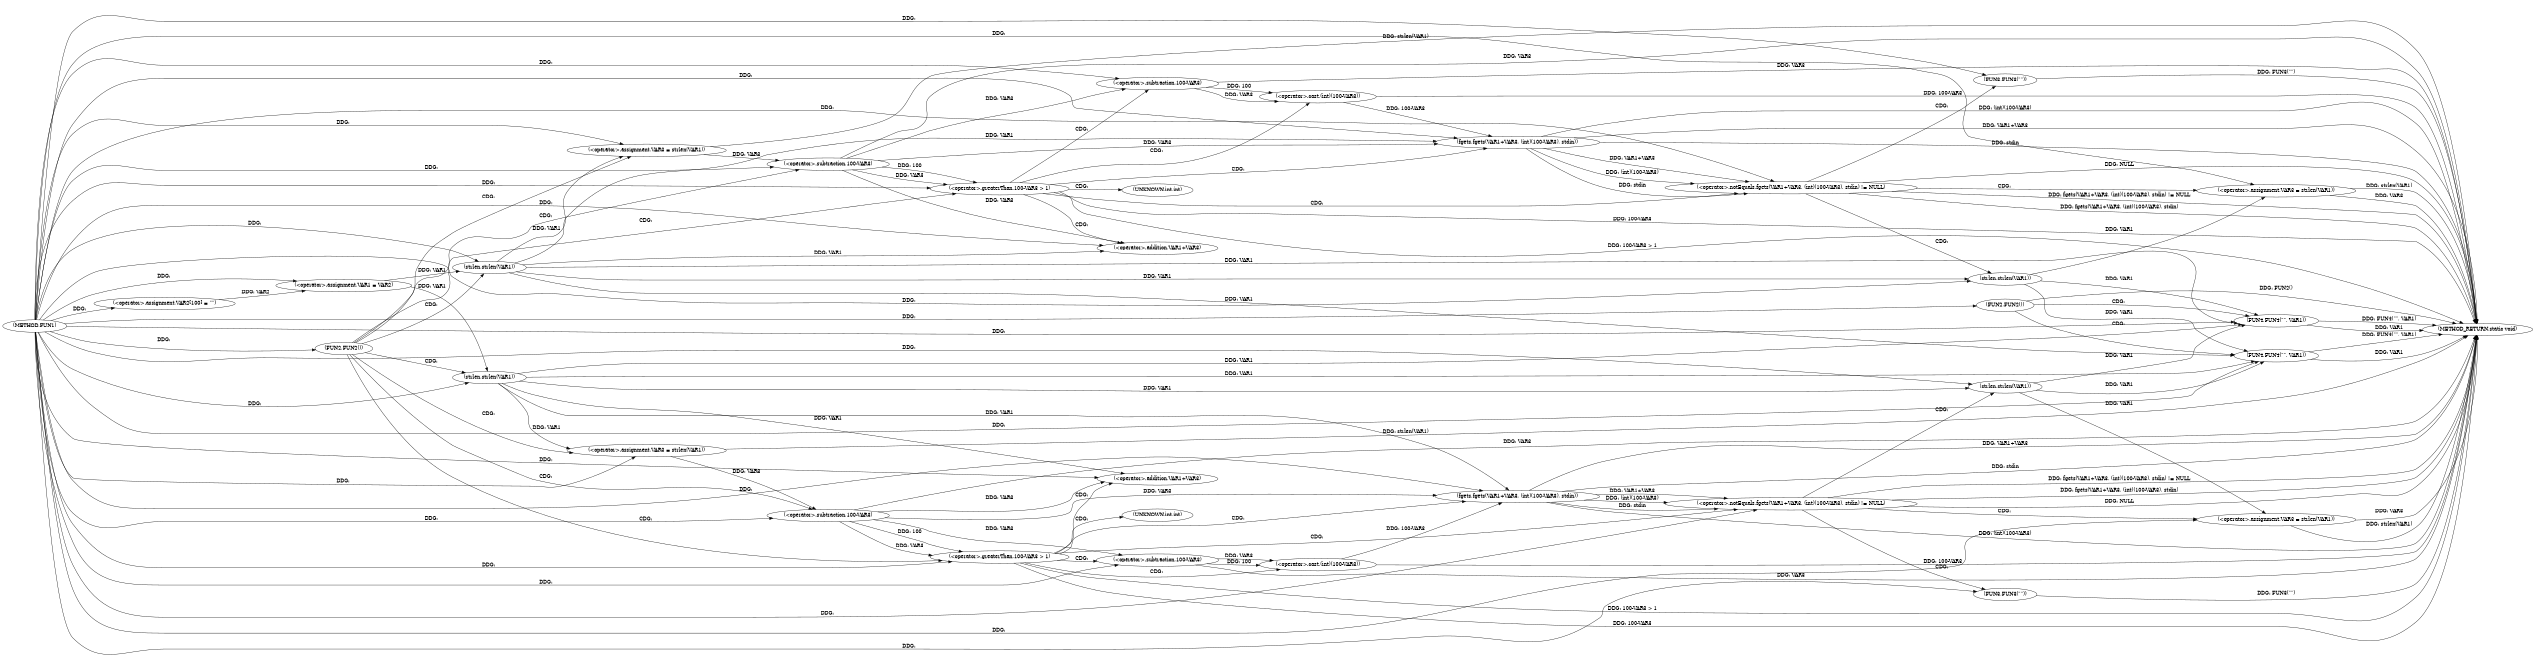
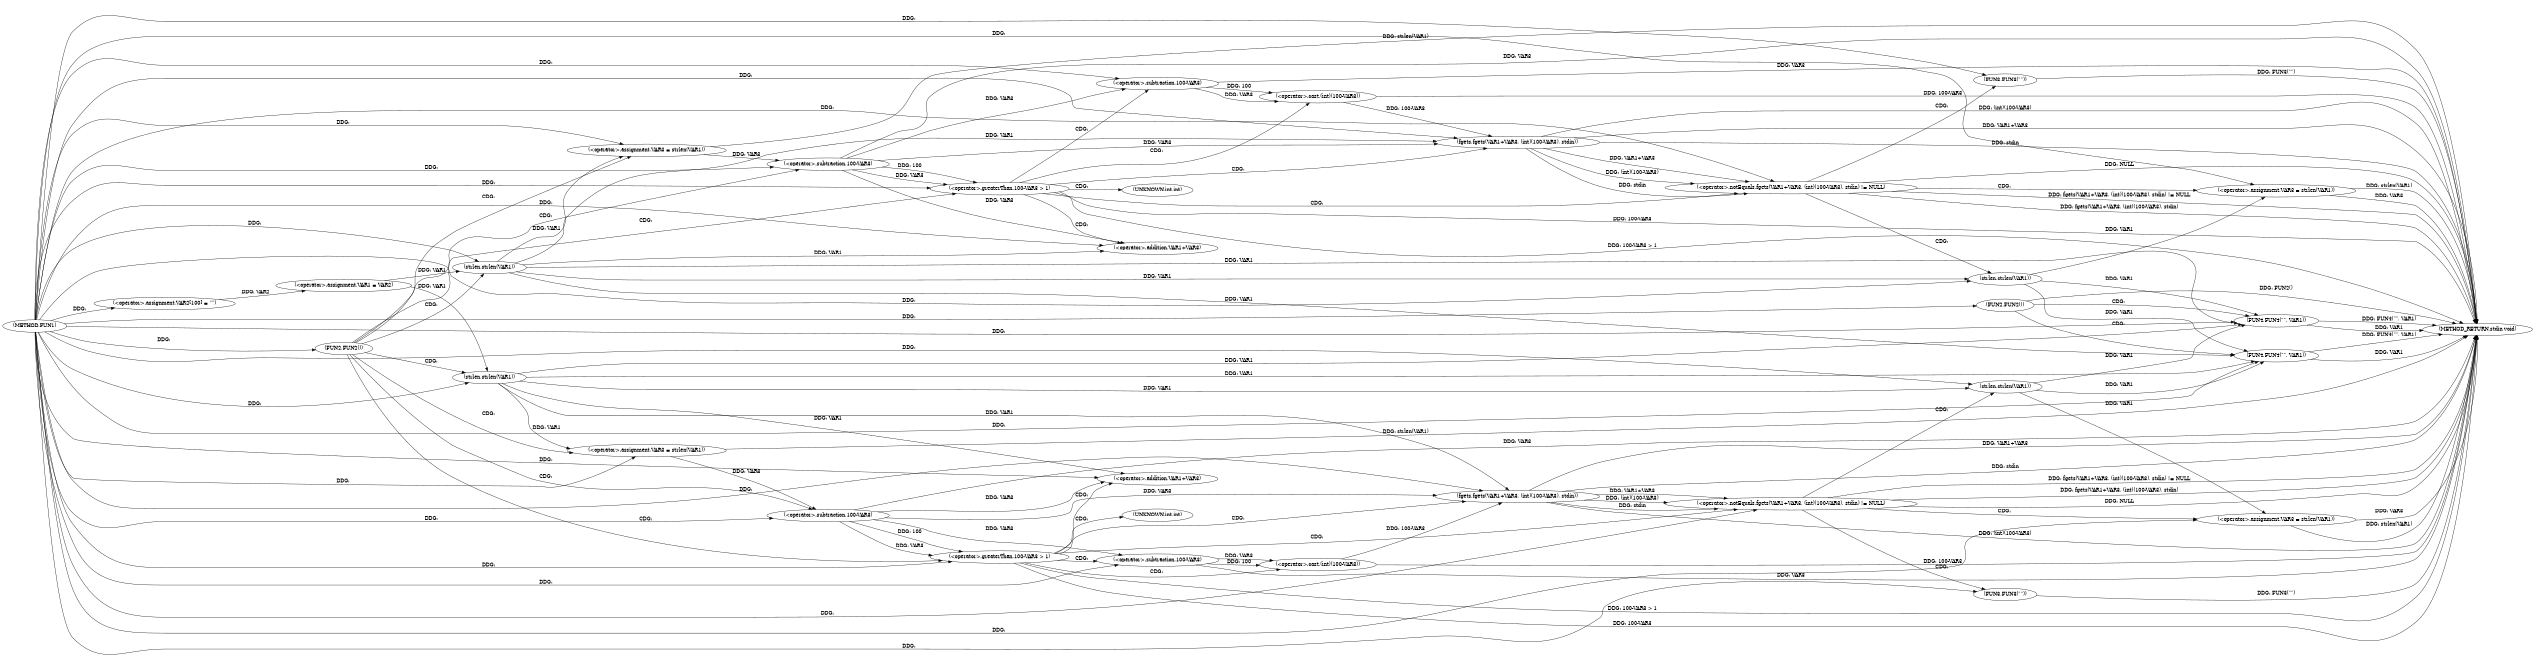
  digraph {
    rankdir=LR
    n1 [label="(METHOD,FUN1)"]
    n2 [label="(<operator>.assignment,VAR2[100] = \"\")"]
    n3 [label="(<operator>.assignment,VAR1 = VAR2)"]
    n4 [label="(FUN2,FUN2())"]
    n5 [label="(<operator>.assignment,VAR3 = strlen(VAR1))"]
    n6 [label="(strlen,strlen(VAR1))"]
    n7 [label="(<operator>.greaterThan,100-VAR3 > 1)"]
    n8 [label="(<operator>.subtraction,100-VAR3)"]
    n9 [label="(<operator>.notEquals,fgets(VAR1+VAR3, (int)(100-VAR3), stdin) != NULL)"]
    n10 [label="(fgets,fgets(VAR1+VAR3, (int)(100-VAR3), stdin))"]
    n11 [label="(<operator>.addition,VAR1+VAR3)"]
    n12 [label="(<operator>.subtraction,100-VAR3)"]
    n13 [label="(<operator>.assignment,VAR3 = strlen(VAR1))"]
    n14 [label="(strlen,strlen(VAR1))"]
    n15 [label="(FUN3,FUN3(\"\"))"]
    n16 [label="(<operator>.assignment,VAR3 = strlen(VAR1))"]
    n17 [label="(strlen,strlen(VAR1))"]
    n18 [label="(<operator>.greaterThan,100-VAR3 > 1)"]
    n19 [label="(<operator>.subtraction,100-VAR3)"]
    n20 [label="(<operator>.notEquals,fgets(VAR1+VAR3, (int)(100-VAR3), stdin) != NULL)"]
    n21 [label="(fgets,fgets(VAR1+VAR3, (int)(100-VAR3), stdin))"]
    n22 [label="(<operator>.addition,VAR1+VAR3)"]
    n23 [label="(<operator>.subtraction,100-VAR3)"]
    n24 [label="(<operator>.assignment,VAR3 = strlen(VAR1))"]
    n25 [label="(strlen,strlen(VAR1))"]
    n26 [label="(FUN3,FUN3(\"\"))"]
    n27 [label="(FUN2,FUN2())"]
    n28 [label="(FUN4,FUN4(\"\", VAR1))"]
    n29 [label="(FUN4,FUN4(\"\", VAR1))"]
-   n30 [label="(METHOD_RETURN,static void)"]
+   n30 [label="(METHOD_RETURN,stdin void)"]
    n31 [label="(<operator>.cast,(int)(100-VAR3))"]
    n32 [label="(UNKNOWN,int,int)"]
    n33 [label="(<operator>.cast,(int)(100-VAR3))"]
    n34 [label="(UNKNOWN,int,int)"]
    n1 -> n2 [label="DDG: "]
-   n1 -> n3 [label="DDG: "]
    n1 -> n4 [label="DDG: "]
    n1 -> n5 [label="DDG: "]
    n1 -> n6 [label="DDG: "]
    n1 -> n7 [label="DDG: "]
    n1 -> n8 [label="DDG: "]
    n1 -> n9 [label="DDG: "]
    n1 -> n10 [label="DDG: "]
    n1 -> n11 [label="DDG: "]
    n1 -> n12 [label="DDG: "]
    n1 -> n13 [label="DDG: "]
    n1 -> n14 [label="DDG: "]
    n1 -> n15 [label="DDG: "]
    n1 -> n16 [label="DDG: "]
    n1 -> n17 [label="DDG: "]
    n1 -> n18 [label="DDG: "]
    n1 -> n19 [label="DDG: "]
    n1 -> n20 [label="DDG: "]
    n1 -> n21 [label="DDG: "]
    n1 -> n22 [label="DDG: "]
    n1 -> n23 [label="DDG: "]
    n1 -> n24 [label="DDG: "]
    n1 -> n25 [label="DDG: "]
    n1 -> n26 [label="DDG: "]
    n1 -> n27 [label="DDG: "]
    n1 -> n28 [label="DDG: "]
    n1 -> n29 [label="DDG: "]
    n2 -> n3 [label="DDG: VAR2"]
    n3 -> n6 [label="DDG: VAR1"]
    n3 -> n17 [label="DDG: VAR1"]
    n4 -> n5 [label="CDG: "]
    n4 -> n6 [label="CDG: "]
    n4 -> n7 [label="CDG: "]
    n4 -> n8 [label="CDG: "]
    n4 -> n16 [label="CDG: "]
    n4 -> n17 [label="CDG: "]
    n4 -> n18 [label="CDG: "]
    n4 -> n19 [label="CDG: "]
    n5 -> n8 [label="DDG: VAR3"]
    n5 -> n30 [label="DDG: strlen(VAR1)"]
    n6 -> n5 [label="DDG: VAR1"]
    n6 -> n10 [label="DDG: VAR1"]
    n6 -> n11 [label="DDG: VAR1"]
    n6 -> n14 [label="DDG: VAR1"]
    n6 -> n28 [label="DDG: VAR1"]
    n6 -> n29 [label="DDG: VAR1"]
    n7 -> n9 [label="CDG: "]
    n7 -> n10 [label="CDG: "]
    n7 -> n11 [label="CDG: "]
    n7 -> n12 [label="CDG: "]
    n7 -> n30 [label="DDG: 100-VAR3 > 1"]
    n7 -> n30 [label="DDG: 100-VAR3"]
    n7 -> n31 [label="CDG: "]
    n7 -> n32 [label="CDG: "]
    n8 -> n7 [label="DDG: 100"]
    n8 -> n7 [label="DDG: VAR3"]
    n8 -> n10 [label="DDG: VAR3"]
    n8 -> n11 [label="DDG: VAR3"]
    n8 -> n12 [label="DDG: VAR3"]
    n8 -> n30 [label="DDG: VAR3"]
    n9 -> n13 [label="CDG: "]
    n9 -> n14 [label="CDG: "]
    n9 -> n15 [label="CDG: "]
    n9 -> n30 [label="DDG: fgets(VAR1+VAR3, (int)(100-VAR3), stdin) != NULL"]
    n9 -> n30 [label="DDG: fgets(VAR1+VAR3, (int)(100-VAR3), stdin)"]
    n9 -> n30 [label="DDG: NULL"]
    n10 -> n9 [label="DDG: VAR1+VAR3"]
    n10 -> n9 [label="DDG: (int)(100-VAR3)"]
    n10 -> n9 [label="DDG: stdin"]
    n10 -> n30 [label="DDG: (int)(100-VAR3)"]
    n10 -> n30 [label="DDG: VAR1+VAR3"]
    n10 -> n30 [label="DDG: stdin"]
    n12 -> n30 [label="DDG: VAR3"]
    n12 -> n31 [label="DDG: 100"]
    n12 -> n31 [label="DDG: VAR3"]
    n13 -> n30 [label="DDG: strlen(VAR1)"]
    n13 -> n30 [label="DDG: VAR3"]
    n14 -> n13 [label="DDG: VAR1"]
    n14 -> n28 [label="DDG: VAR1"]
    n14 -> n29 [label="DDG: VAR1"]
    n15 -> n30 [label="DDG: FUN3(\"\")"]
    n16 -> n19 [label="DDG: VAR3"]
    n16 -> n30 [label="DDG: strlen(VAR1)"]
    n17 -> n16 [label="DDG: VAR1"]
    n17 -> n21 [label="DDG: VAR1"]
    n17 -> n22 [label="DDG: VAR1"]
    n17 -> n25 [label="DDG: VAR1"]
    n17 -> n28 [label="DDG: VAR1"]
    n17 -> n29 [label="DDG: VAR1"]
    n18 -> n20 [label="CDG: "]
    n18 -> n21 [label="CDG: "]
    n18 -> n22 [label="CDG: "]
    n18 -> n23 [label="CDG: "]
    n18 -> n30 [label="DDG: 100-VAR3"]
    n18 -> n30 [label="DDG: 100-VAR3 > 1"]
    n18 -> n33 [label="CDG: "]
    n18 -> n34 [label="CDG: "]
    n19 -> n18 [label="DDG: 100"]
    n19 -> n18 [label="DDG: VAR3"]
    n19 -> n21 [label="DDG: VAR3"]
    n19 -> n22 [label="DDG: VAR3"]
    n19 -> n23 [label="DDG: VAR3"]
    n19 -> n30 [label="DDG: VAR3"]
    n20 -> n24 [label="CDG: "]
    n20 -> n25 [label="CDG: "]
    n20 -> n26 [label="CDG: "]
    n20 -> n30 [label="DDG: NULL"]
    n20 -> n30 [label="DDG: fgets(VAR1+VAR3, (int)(100-VAR3), stdin) != NULL"]
    n20 -> n30 [label="DDG: fgets(VAR1+VAR3, (int)(100-VAR3), stdin)"]
    n21 -> n20 [label="DDG: VAR1+VAR3"]
    n21 -> n20 [label="DDG: (int)(100-VAR3)"]
    n21 -> n20 [label="DDG: stdin"]
    n21 -> n30 [label="DDG: (int)(100-VAR3)"]
    n21 -> n30 [label="DDG: VAR1+VAR3"]
    n21 -> n30 [label="DDG: stdin"]
    n23 -> n30 [label="DDG: VAR3"]
    n23 -> n33 [label="DDG: 100"]
    n23 -> n33 [label="DDG: VAR3"]
    n24 -> n30 [label="DDG: VAR3"]
    n24 -> n30 [label="DDG: strlen(VAR1)"]
    n25 -> n24 [label="DDG: VAR1"]
    n25 -> n28 [label="DDG: VAR1"]
    n25 -> n29 [label="DDG: VAR1"]
    n26 -> n30 [label="DDG: FUN3(\"\")"]
    n27 -> n28 [label="CDG: "]
    n27 -> n29 [label="CDG: "]
    n27 -> n30 [label="DDG: FUN2()"]
    n28 -> n30 [label="DDG: FUN4(\"\", VAR1)"]
    n28 -> n30 [label="DDG: VAR1"]
    n29 -> n30 [label="DDG: VAR1"]
    n29 -> n30 [label="DDG: FUN4(\"\", VAR1)"]
    n31 -> n10 [label="DDG: 100-VAR3"]
    n31 -> n30 [label="DDG: 100-VAR3"]
    n33 -> n21 [label="DDG: 100-VAR3"]
    n33 -> n30 [label="DDG: 100-VAR3"]
  }
